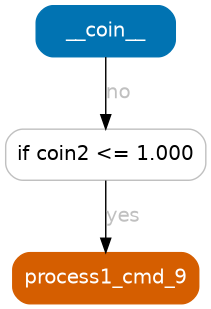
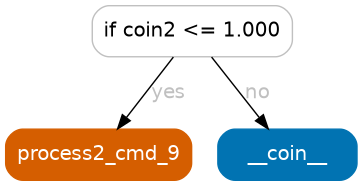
  digraph {
    node [fontname=helvetica shape=box style="filled, rounded" fontcolor=white]
    edge [fontcolor=gray fontname=helvetica]
    n1 [color=gray fillcolor=white height=0.5 label="if coin2 <= 1.000" width=1.9583 fontcolor=""]
-   n2 [color="#d55e00" fillcolor="#d55e00" height=0.5 label=process1_cmd_9 width=1.8194]
+   n2 [color="#d55e00" fillcolor="#d55e00" height=0.5 label=process2_cmd_9 width=1.8194]
    n3 [color="#0173b2" fillcolor="#0173b2" height=0.5 label=__coin__ width=1.3611]
    n1 -> n2 [label=yes]
-   n3 -> n1 [label=no]
+   n1 -> n3 [label=no]
  }
